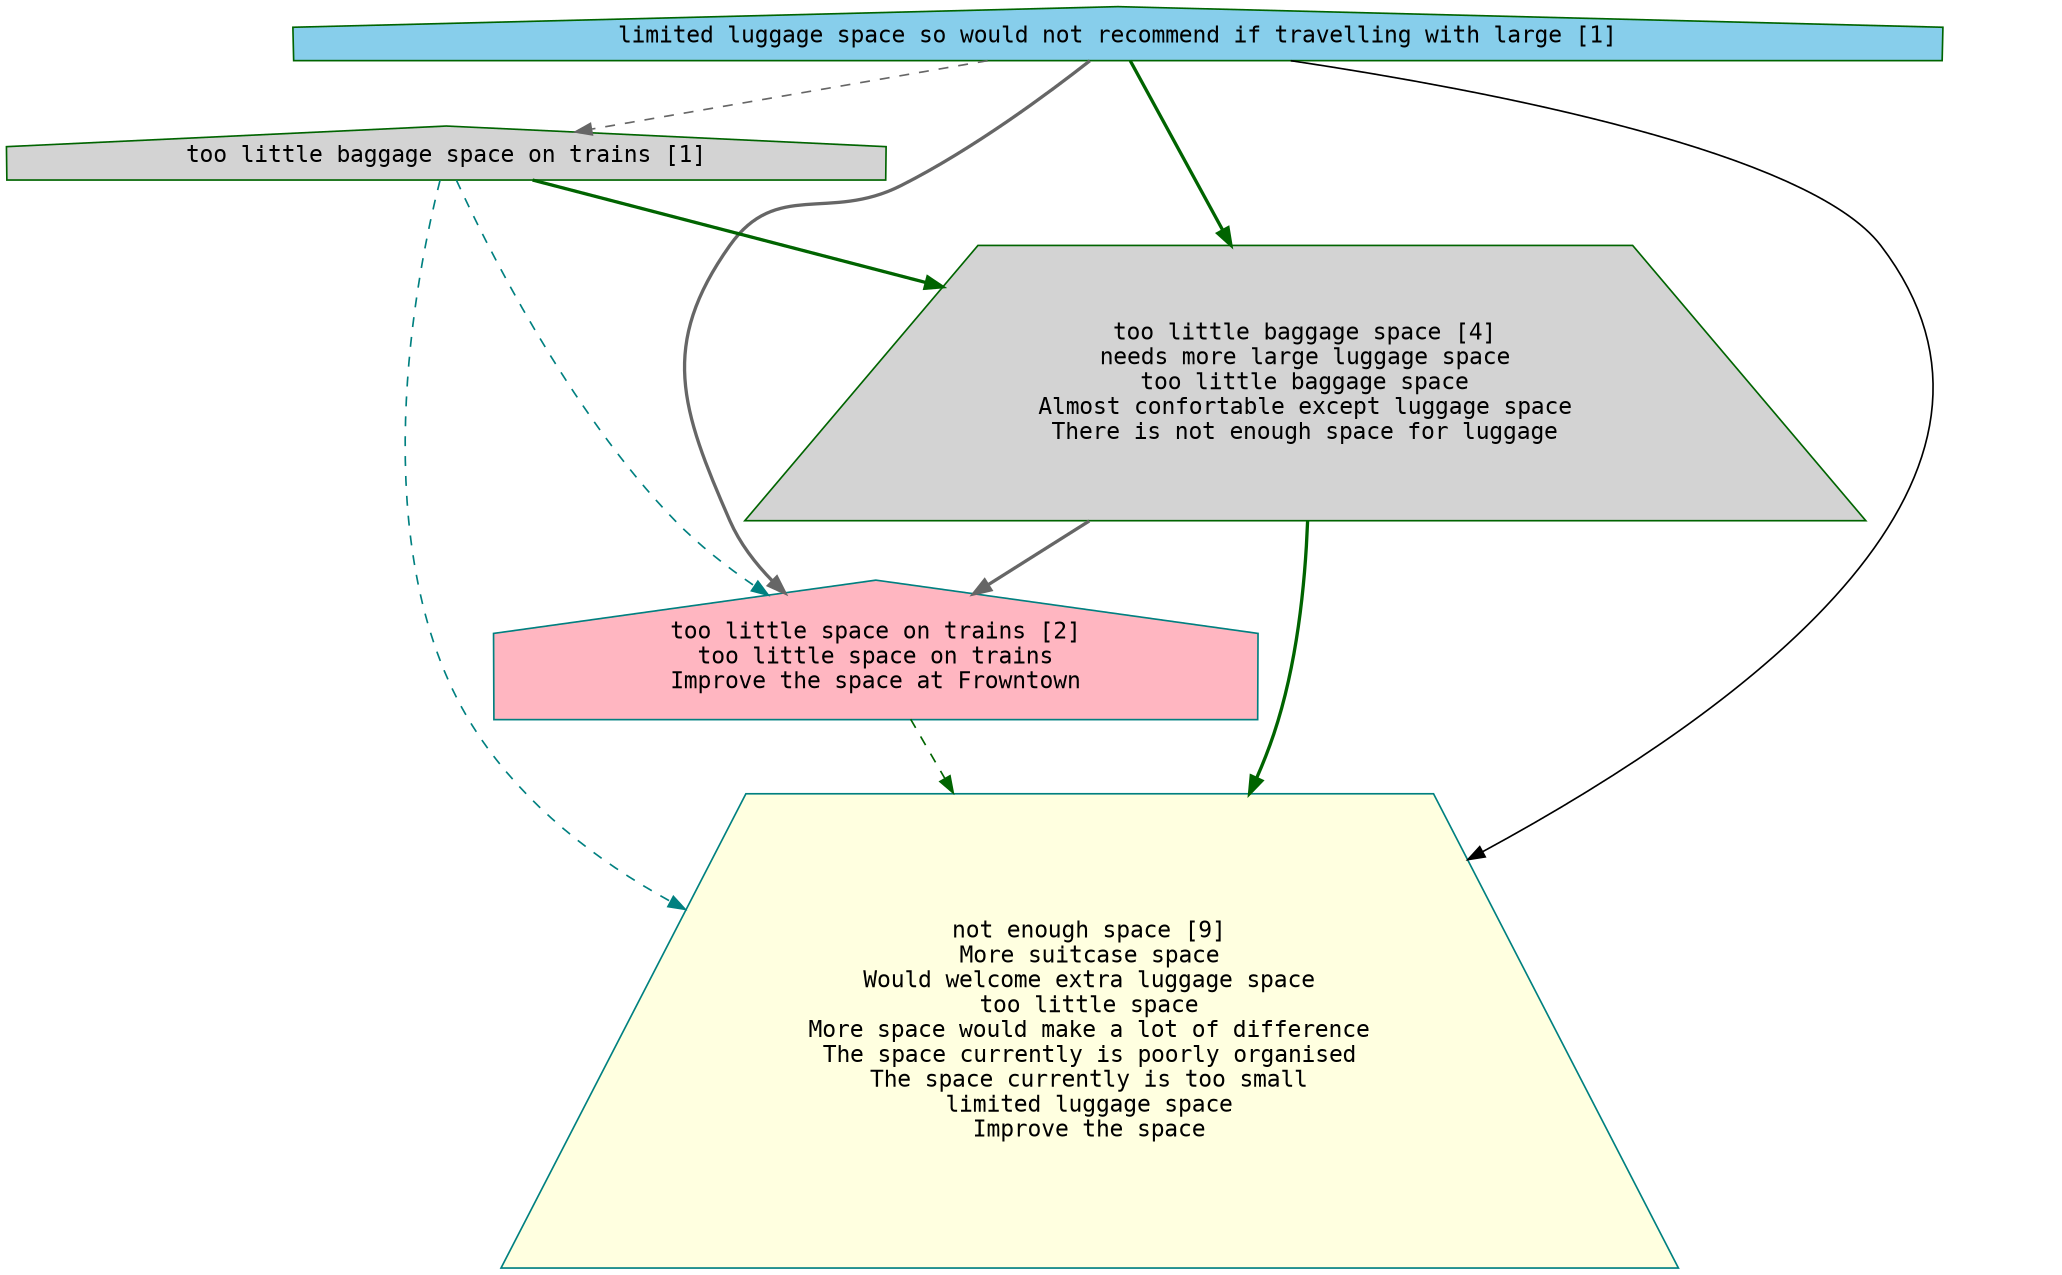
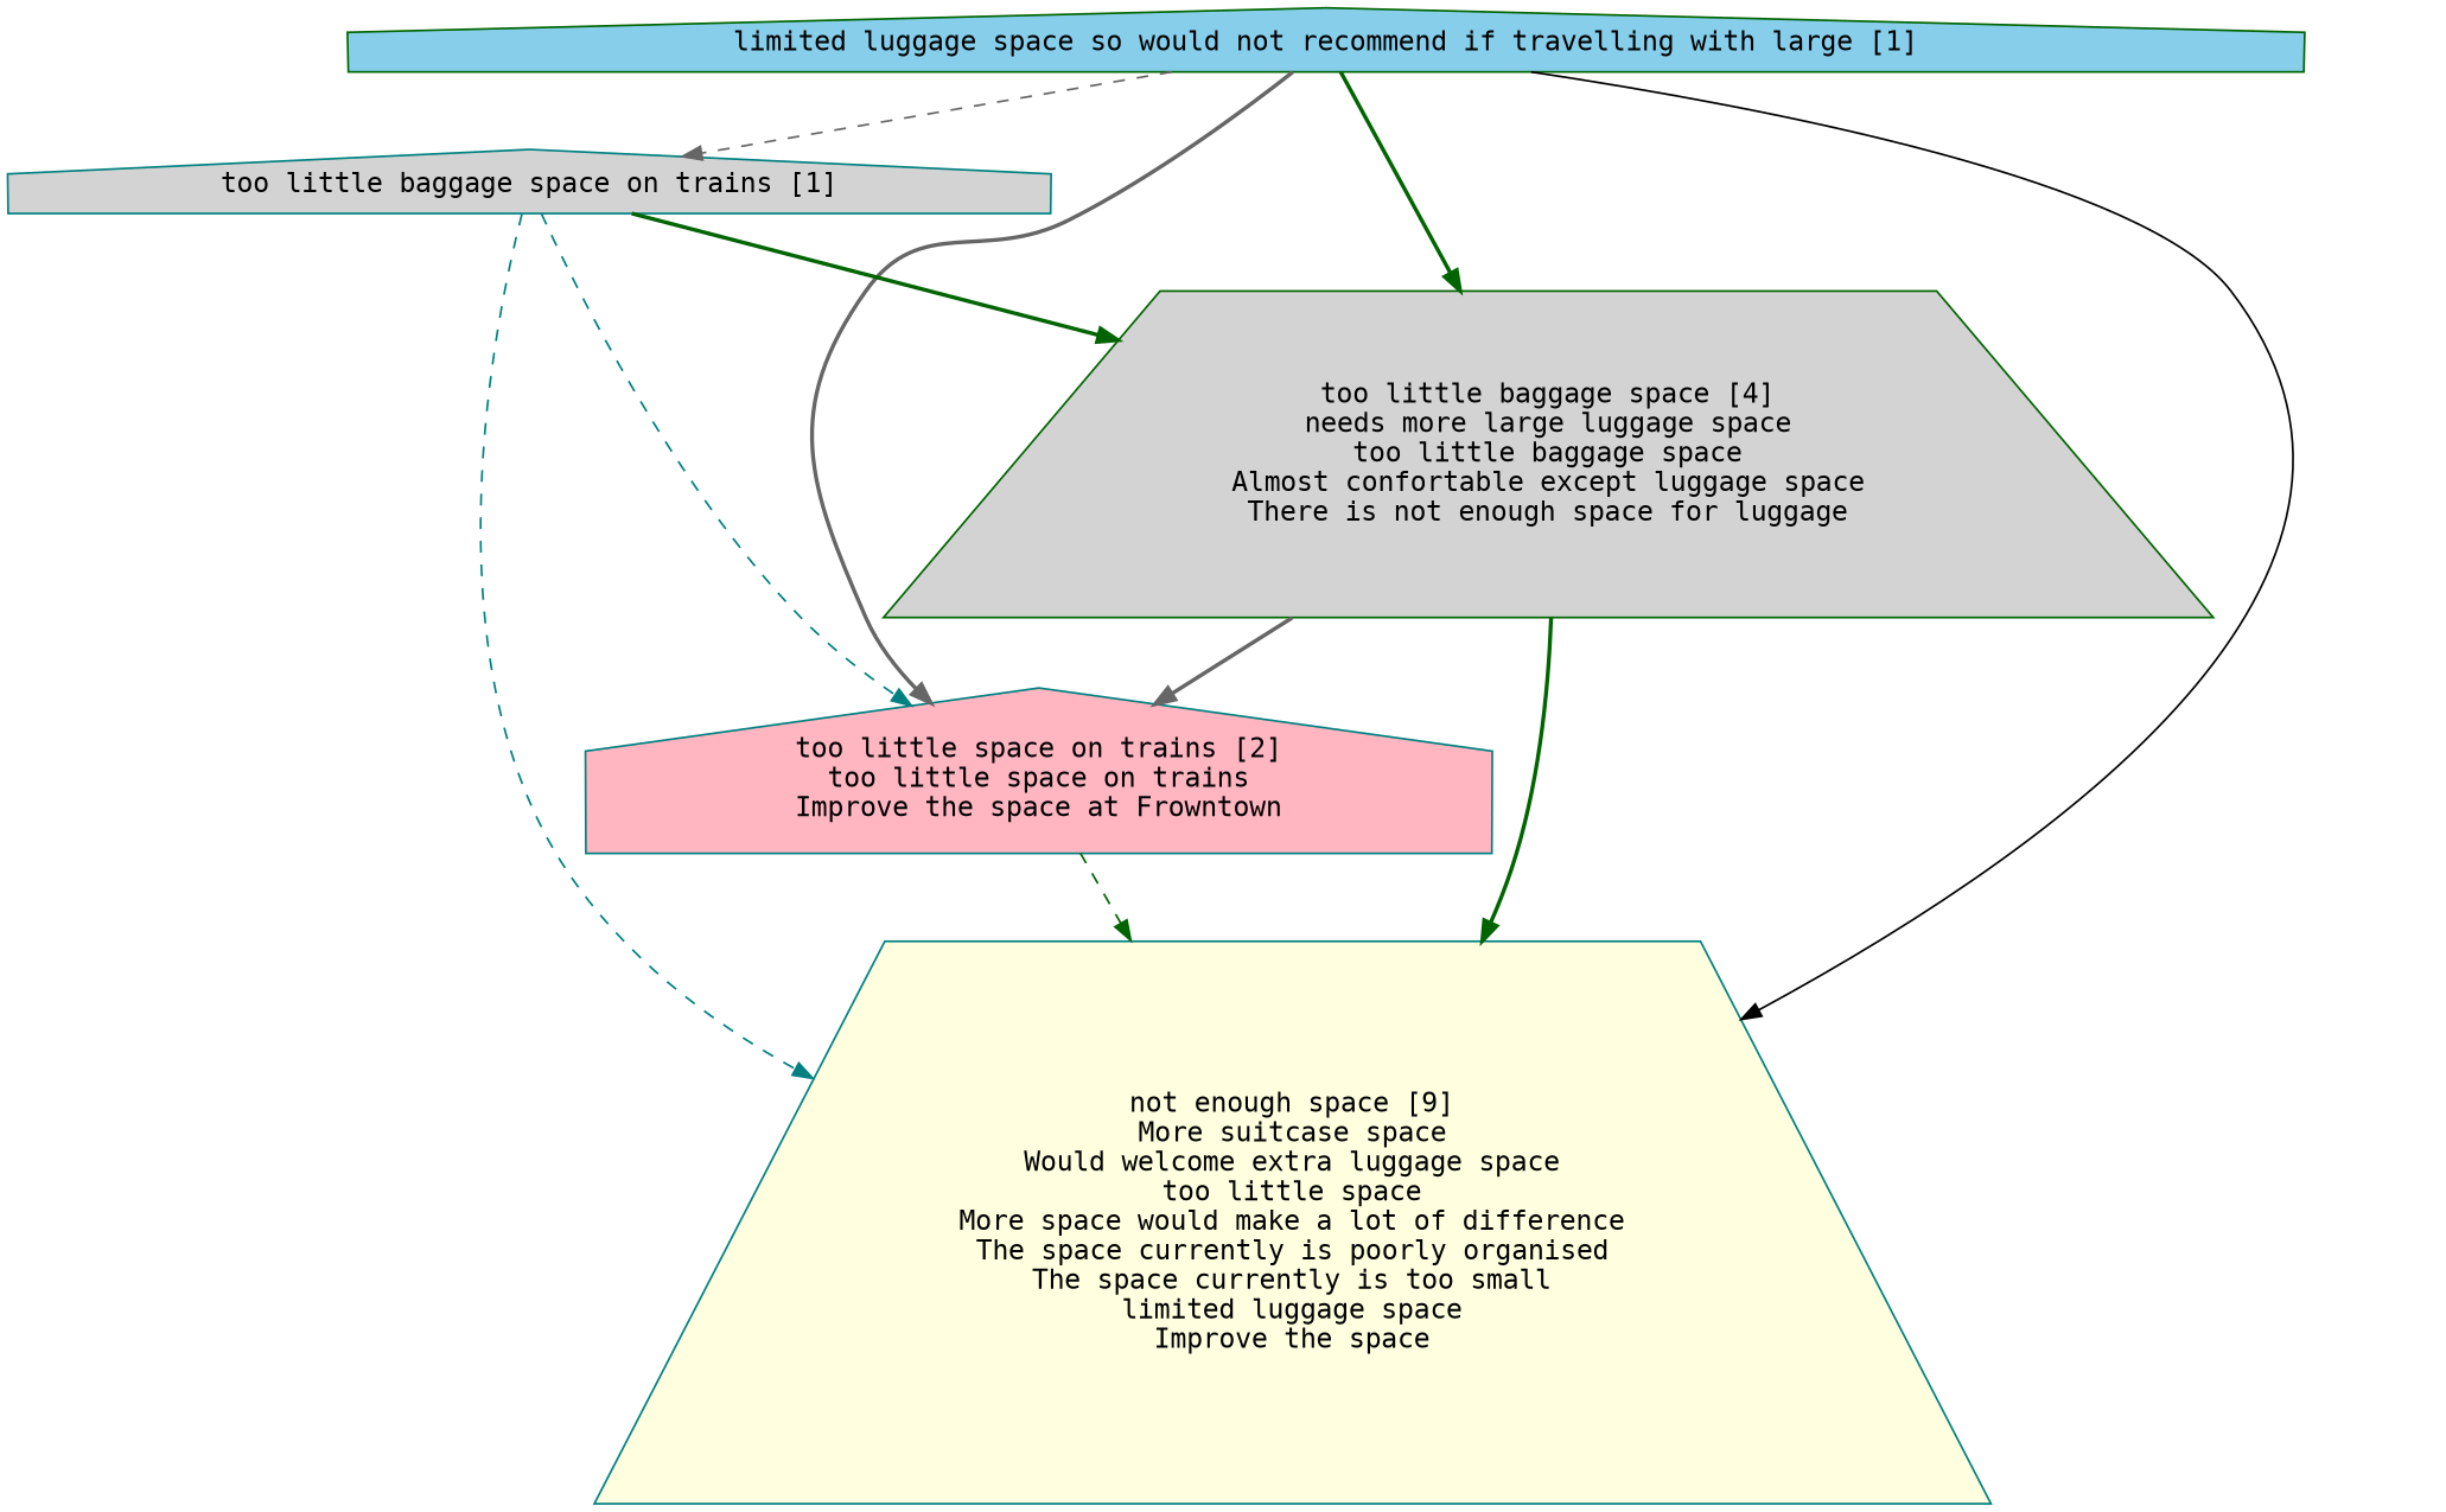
  digraph {
    fontname="DejaVu Sans Mono"
    node [style=filled fillcolor=lightgrey color=darkgreen shape=house fontname="DejaVu Sans Mono"]
    edge [color=darkgreen style=bold fontname="DejaVu Sans Mono"]
    "too little space on trains [2]\ntoo little space on trains\nImprove the space at Frowntown" [fillcolor=lightpink color=teal]
    "not enough space [9]\nMore suitcase space\nWould welcome extra luggage space\ntoo little space\nMore space would make a lot of difference\nThe space currently is poorly organised\nThe space currently is too small\nlimited luggage space\nImprove the space" [fillcolor=lightyellow color=teal shape=trapezium]
    "too little baggage space [4]\nneeds more large luggage space\ntoo little baggage space\nAlmost confortable except luggage space\nThere is not enough space for luggage" [shape=trapezium]
    "limited luggage space so would not recommend if travelling with large [1]" [fillcolor=skyblue]
-   "too little baggage space on trains [1]"
+   "too little baggage space on trains [1]" [color=teal]
    "too little space on trains [2]\ntoo little space on trains\nImprove the space at Frowntown" -> "not enough space [9]\nMore suitcase space\nWould welcome extra luggage space\ntoo little space\nMore space would make a lot of difference\nThe space currently is poorly organised\nThe space currently is too small\nlimited luggage space\nImprove the space" [style=dashed]
    "too little baggage space [4]\nneeds more large luggage space\ntoo little baggage space\nAlmost confortable except luggage space\nThere is not enough space for luggage" -> "too little space on trains [2]\ntoo little space on trains\nImprove the space at Frowntown" [color=gray40]
    "too little baggage space [4]\nneeds more large luggage space\ntoo little baggage space\nAlmost confortable except luggage space\nThere is not enough space for luggage" -> "not enough space [9]\nMore suitcase space\nWould welcome extra luggage space\ntoo little space\nMore space would make a lot of difference\nThe space currently is poorly organised\nThe space currently is too small\nlimited luggage space\nImprove the space"
    "limited luggage space so would not recommend if travelling with large [1]" -> "too little space on trains [2]\ntoo little space on trains\nImprove the space at Frowntown" [color=gray40]
    "limited luggage space so would not recommend if travelling with large [1]" -> "not enough space [9]\nMore suitcase space\nWould welcome extra luggage space\ntoo little space\nMore space would make a lot of difference\nThe space currently is poorly organised\nThe space currently is too small\nlimited luggage space\nImprove the space" [color=black style=solid]
    "limited luggage space so would not recommend if travelling with large [1]" -> "too little baggage space [4]\nneeds more large luggage space\ntoo little baggage space\nAlmost confortable except luggage space\nThere is not enough space for luggage"
    "limited luggage space so would not recommend if travelling with large [1]" -> "too little baggage space on trains [1]" [color=gray40 style=dashed]
    "too little baggage space on trains [1]" -> "too little space on trains [2]\ntoo little space on trains\nImprove the space at Frowntown" [color=teal style=dashed]
    "too little baggage space on trains [1]" -> "not enough space [9]\nMore suitcase space\nWould welcome extra luggage space\ntoo little space\nMore space would make a lot of difference\nThe space currently is poorly organised\nThe space currently is too small\nlimited luggage space\nImprove the space" [color=teal style=dashed]
    "too little baggage space on trains [1]" -> "too little baggage space [4]\nneeds more large luggage space\ntoo little baggage space\nAlmost confortable except luggage space\nThere is not enough space for luggage"
  }
